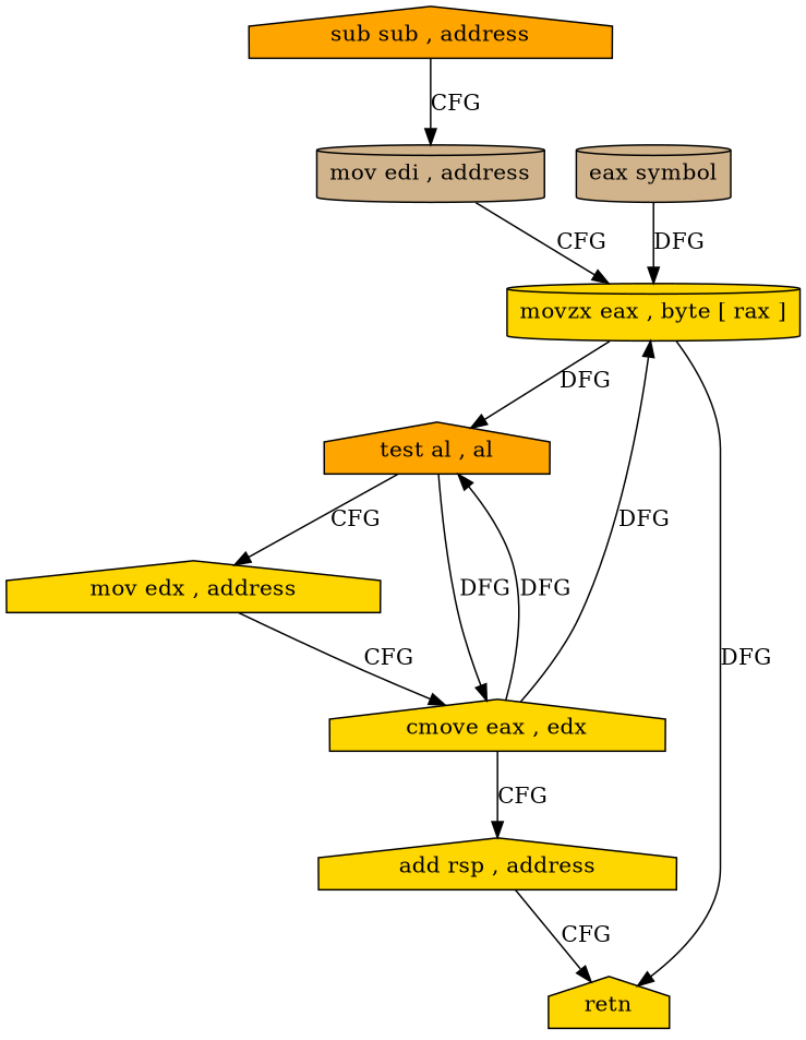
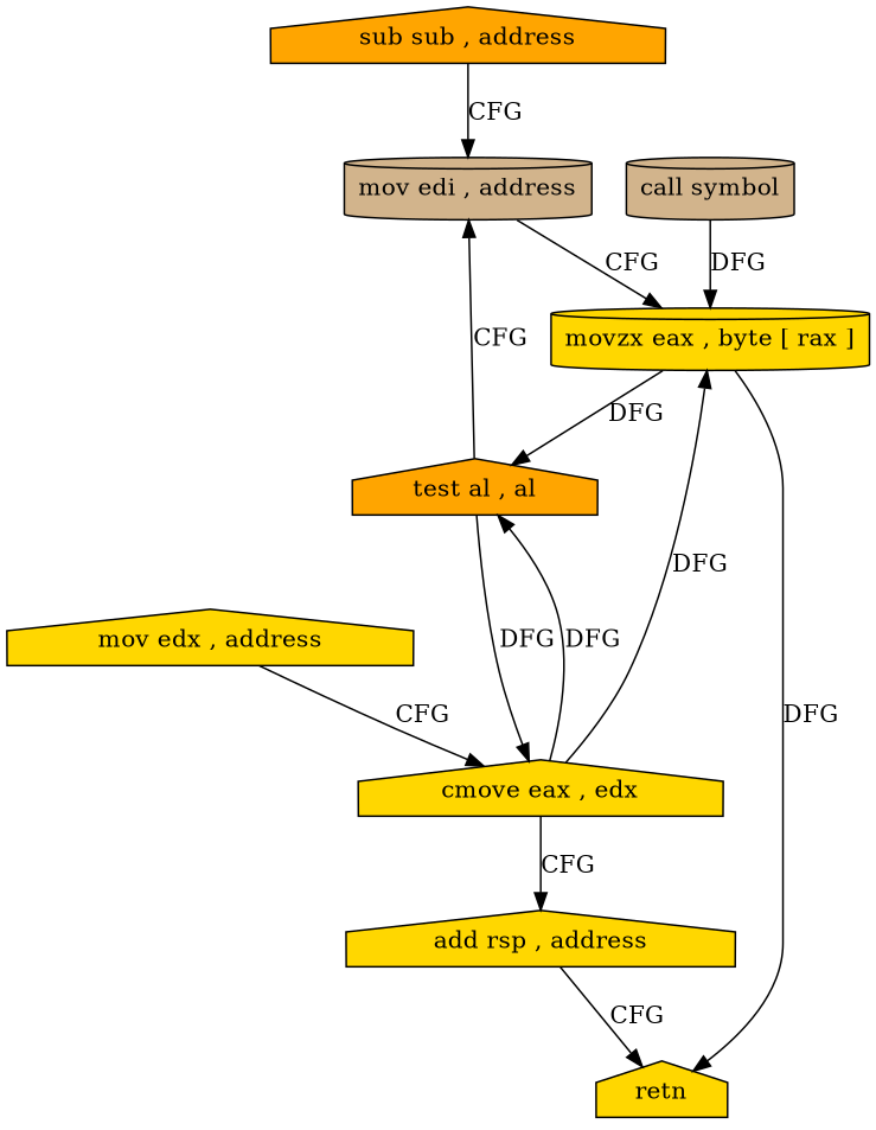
  digraph {
    node [fillcolor=gold shape=house style=filled]
    n1 [fillcolor=orange label="sub sub , address"]
    n2 [fillcolor=tan label="mov edi , address" shape=cylinder]
    n3 [label="movzx eax , byte [ rax ]" shape=cylinder]
-   n4 [fillcolor=tan label="eax symbol" shape=cylinder]
+   n4 [fillcolor=tan label="call symbol" shape=cylinder]
    n5 [fillcolor=orange label="test al , al"]
    n6 [label=retn]
    n7 [label="mov edx , address"]
    n8 [label="cmove eax , edx"]
    n9 [label="add rsp , address"]
    n1 -> n2 [label=CFG]
    n2 -> n3 [label=CFG]
    n3 -> n5 [label=DFG]
    n3 -> n6 [label=DFG]
    n4 -> n3 [label=DFG]
-   n5 -> n7 [label=CFG]
+   n5 -> n2 [label=CFG]
    n5 -> n8 [label=DFG]
    n7 -> n8 [label=CFG]
    n8 -> n3 [label=DFG]
    n8 -> n5 [label=DFG]
    n8 -> n9 [label=CFG]
    n9 -> n6 [label=CFG]
  }
